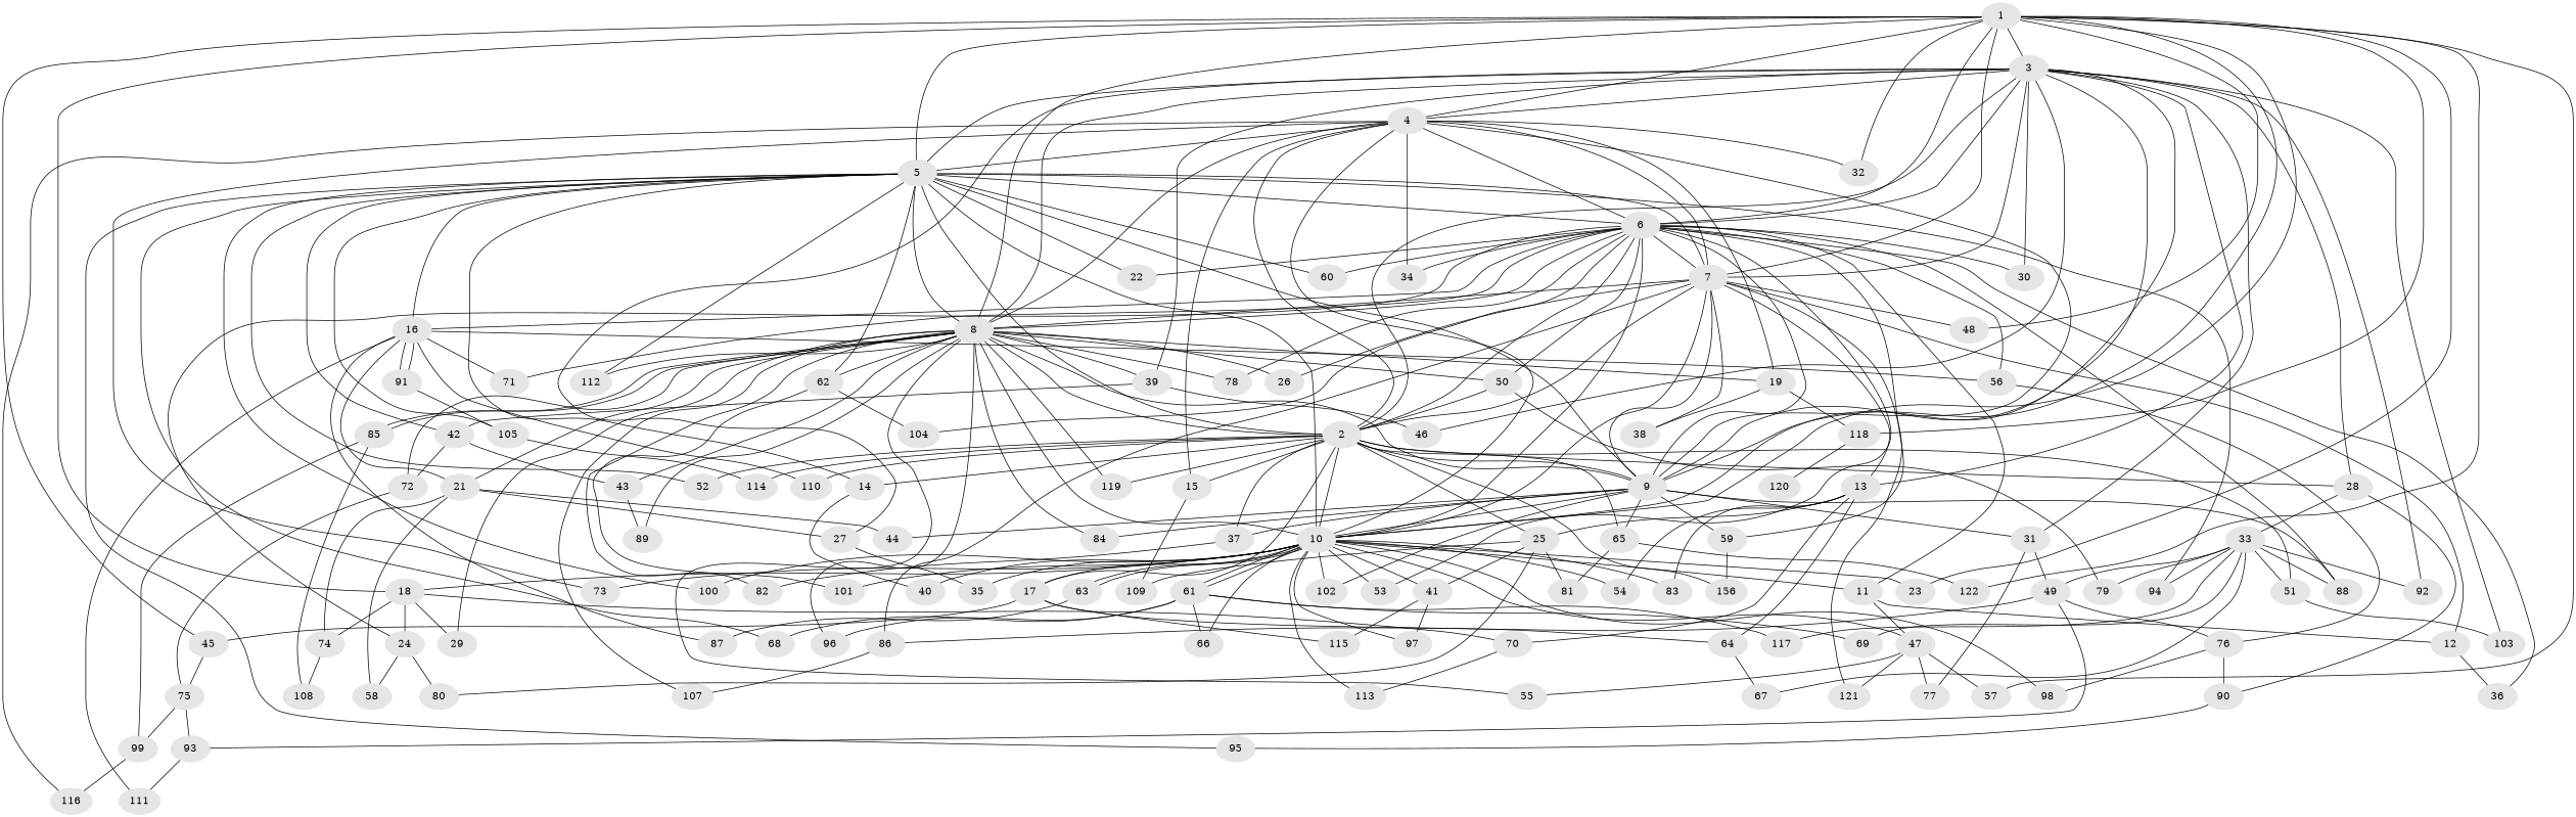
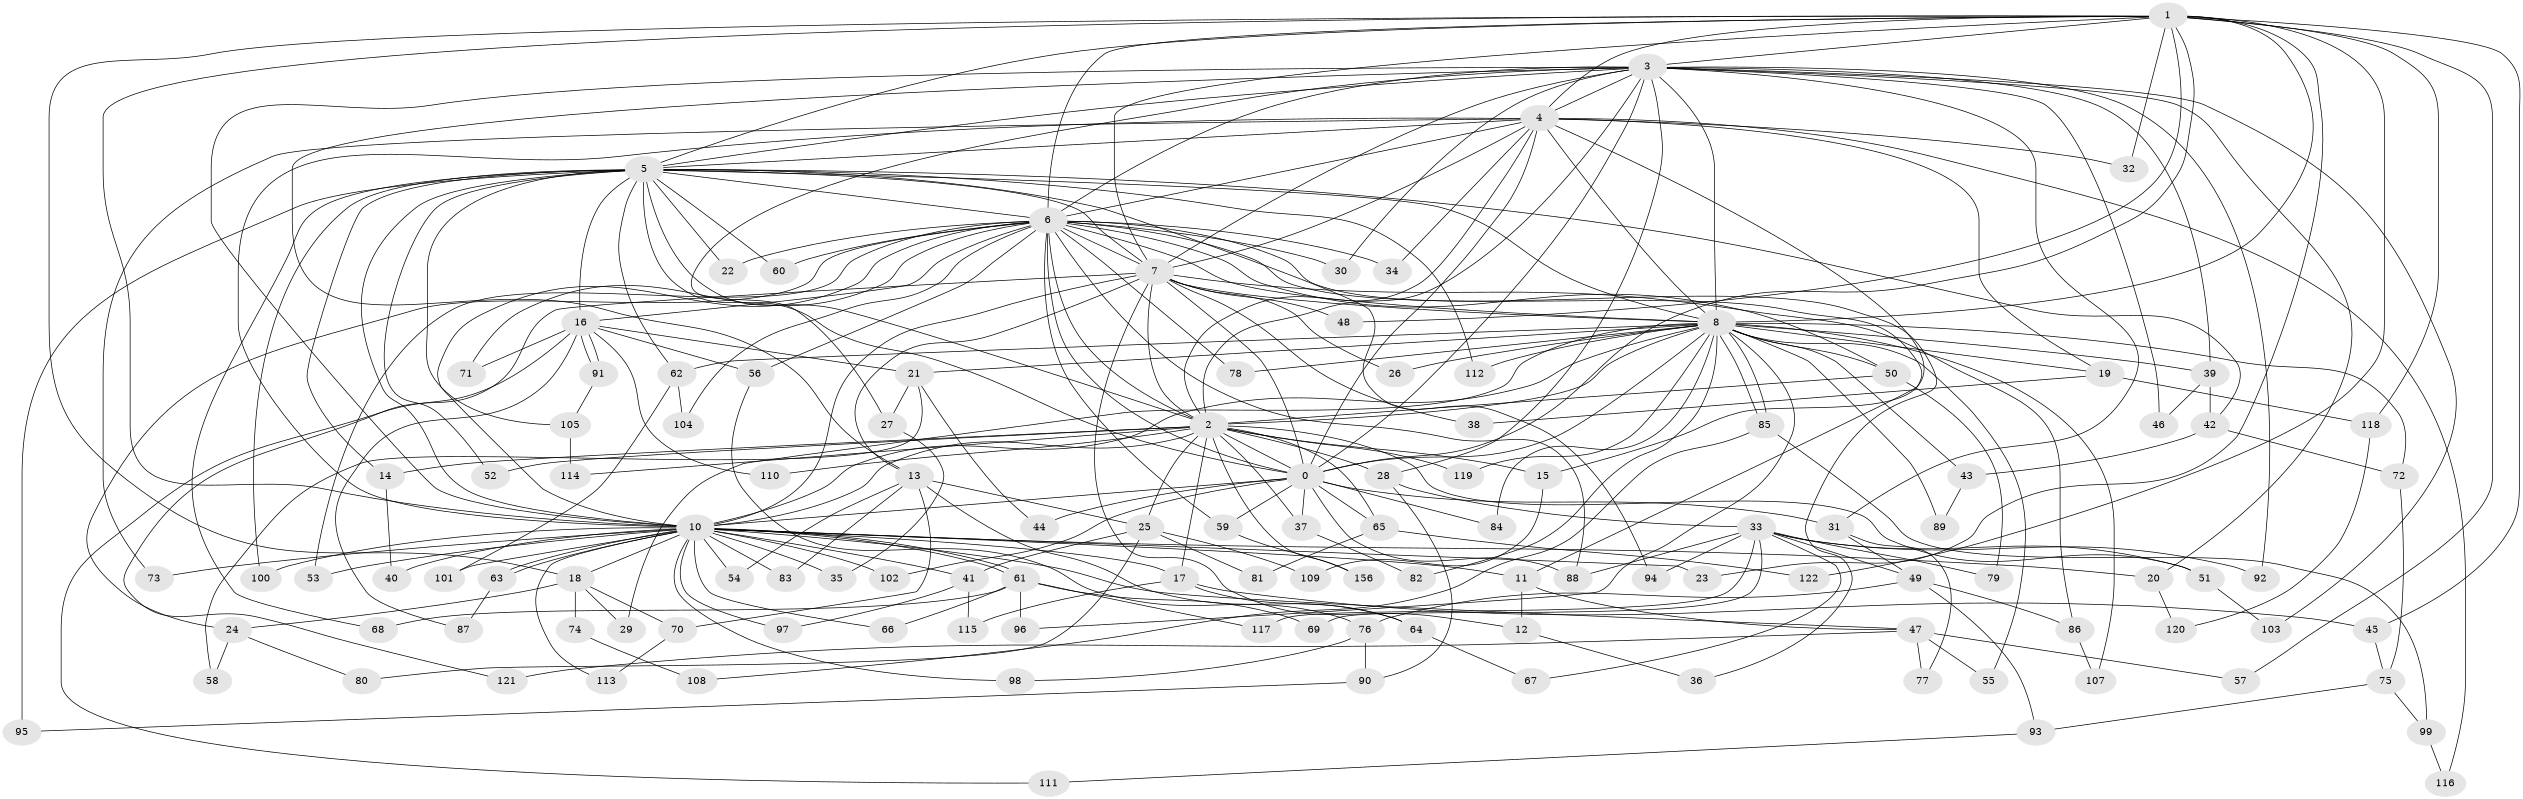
  graph {
    node [color=gray90 style=filled]
    1
    3
    4
    5
    6
    7
    8
-   9
+   9 [label=0]
    10
    18
    23
    32
    45
    48
    57
    118
    122
    2
    14
    15
    17
    25
    28
    37
    51
    52
    65
    n28 [label=156]
    110
    114
    119
    13
+   20
    27
    30
    31
    39
    46
    92
    103
    19
    34
    73
    116
    16
    22
    42
    60
    62
    68
    94
    95
    100
    105
    112
    11
    24
    36
    50
    53
    56
    59
    71
    78
    88
    104
    12
    26
    38
    86
    121
    21
    29
    43
    55
    72
    82
    84
    85
    89
    96
    107
    44
    102
    35
    40
    41
    47
    54
    61
    63
    66
    83
    97
    98
    101
    113
    70
    74
    75
    120
    109
    64
    115
    80
    81
    33
    90
    49
    77
    87
    91
    111
    58
    79
    76
    108
    99
    67
    69
    117
    93
    1 -- 3
    1 -- 4
    1 -- 5
    1 -- 6
    1 -- 7
    1 -- 8
    1 -- 9
    1 -- 10
    1 -- 18
    1 -- 23
    1 -- 32
    1 -- 45
    1 -- 48
    1 -- 57
    1 -- 118
    1 -- 122
    3 -- 4
    3 -- 5
    3 -- 6
    3 -- 7
    3 -- 8
    3 -- 9
    3 -- 10
    3 -- 28
    3 -- 13
+   3 -- 20
    3 -- 27
    3 -- 30
    3 -- 31
    3 -- 39
    3 -- 46
    3 -- 92
    3 -- 103
    4 -- 5
    4 -- 6
    4 -- 7
    4 -- 8
    4 -- 9
    4 -- 10
    4 -- 32
    4 -- 15
    4 -- 19
    4 -- 34
    4 -- 73
    4 -- 116
    5 -- 6
    5 -- 7
    5 -- 8
    5 -- 9
    5 -- 10
    5 -- 14
    5 -- 52
    5 -- 16
    5 -- 22
    5 -- 42
    5 -- 60
    5 -- 62
    5 -- 68
    5 -- 94
    5 -- 95
    5 -- 100
    5 -- 105
    5 -- 112
    6 -- 7
    6 -- 8
    6 -- 9
    6 -- 10
    6 -- 30
    6 -- 34
    6 -- 16
    6 -- 22
    6 -- 60
    6 -- 11
    6 -- 24
    6 -- 36
    6 -- 50
    6 -- 53
    6 -- 56
    6 -- 59
    6 -- 71
    6 -- 78
    6 -- 88
    6 -- 104
    7 -- 8
    7 -- 9
    7 -- 10
    7 -- 48
    7 -- 13
    7 -- 12
    7 -- 26
    7 -- 38
    7 -- 86
    7 -- 121
    8 -- 9
    8 -- 10
    8 -- 119
    8 -- 39
    8 -- 19
    8 -- 62
    8 -- 112
    8 -- 50
    8 -- 78
    8 -- 26
    8 -- 21
    8 -- 29
    8 -- 43
    8 -- 55
    8 -- 72
    8 -- 82
    8 -- 84
    8 -- 85
    8 -- 85
    8 -- 89
    8 -- 96
    8 -- 107
    9 -- 10
    9 -- 37
    9 -- 65
    9 -- 31
    9 -- 59
    9 -- 88
    9 -- 84
    9 -- 44
    9 -- 102
    10 -- 18
    10 -- 23
    10 -- 17
+   10 -- 20
    10 -- 73
    10 -- 100
    10 -- 11
    10 -- 53
    10 -- 102
    10 -- 35
    10 -- 40
    10 -- 41
    10 -- 47
    10 -- 54
    10 -- 61
    10 -- 61
    10 -- 63
    10 -- 63
    10 -- 66
    10 -- 83
    10 -- 97
    10 -- 98
    10 -- 101
    10 -- 113
    18 -- 24
    18 -- 29
    18 -- 70
    18 -- 74
    45 -- 75
    118 -- 120
    2 -- 3
    2 -- 4
    2 -- 5
    2 -- 6
    2 -- 7
    2 -- 8
    2 -- 9
    2 -- 10
    2 -- 14
    2 -- 15
    2 -- 17
    2 -- 25
    2 -- 28
    2 -- 37
    2 -- 51
    2 -- 52
    2 -- 65
    2 -- n28
    2 -- 110
    2 -- 114
    2 -- 119
    14 -- 40
    15 -- 109
    17 -- 45
    17 -- 64
    17 -- 115
    25 -- 41
    25 -- 109
    25 -- 80
    25 -- 81
    28 -- 33
    28 -- 90
    37 -- 82
    51 -- 103
    65 -- 122
    65 -- 81
    13 -- 25
    13 -- 54
    13 -- 83
    13 -- 70
    13 -- 64
+   20 -- 120
    27 -- 35
    31 -- 49
    31 -- 77
    39 -- 46
    39 -- 42
    19 -- 118
    19 -- 38
    16 -- 110
    16 -- 56
    16 -- 71
    16 -- 21
    16 -- 87
    16 -- 91
    16 -- 91
    16 -- 111
    42 -- 43
    42 -- 72
    62 -- 104
    62 -- 101
    105 -- 114
    11 -- 12
    11 -- 47
    24 -- 80
    24 -- 58
    50 -- 2
    50 -- 79
    56 -- 76
    59 -- n28
    12 -- 36
    86 -- 107
    21 -- 27
    21 -- 44
-   21 -- 74
    21 -- 58
    43 -- 89
    72 -- 75
    85 -- 108
    85 -- 99
    41 -- 97
    41 -- 115
    47 -- 57
    47 -- 121
    47 -- 55
    47 -- 77
    61 -- 68
    61 -- 96
    61 -- 66
    61 -- 69
    61 -- 117
    63 -- 87
    70 -- 113
    74 -- 108
    75 -- 99
    75 -- 93
    64 -- 67
    33 -- 51
    33 -- 92
    33 -- 94
    33 -- 88
    33 -- 49
    33 -- 79
    33 -- 67
    33 -- 69
    33 -- 117
    90 -- 95
    49 -- 86
    49 -- 76
    49 -- 93
    91 -- 105
    76 -- 98
    76 -- 90
    99 -- 116
    93 -- 111
  }
